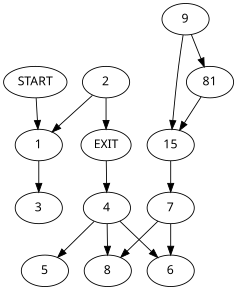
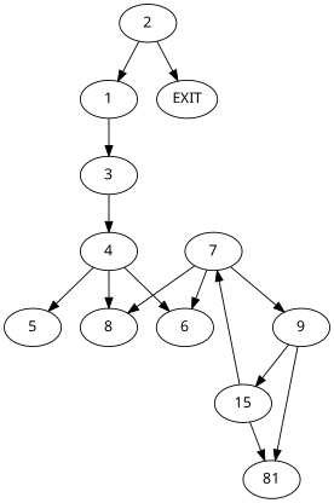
  digraph {
    fontname="Noto Sans"
    node [fontname="Noto Sans"]
    edge [fontname="Noto Sans"]
-   n1 [label=START]
    1
    3
    n4 [label=EXIT]
    2
    4
    5
    6
    8
    7
    9
    n12 [label=15]
    n13 [label=81]
-   n1 -> 1
    1 -> 3
-   n4 -> 4
+   3 -> 4
    2 -> 1
    2 -> n4
    4 -> 5
    4 -> 6
    4 -> 8
    7 -> 6
    7 -> 8
+   7 -> 9
    9 -> n12
    9 -> n13
    n12 -> 7
-   n13 -> n12
+   n12 -> n13
  }
